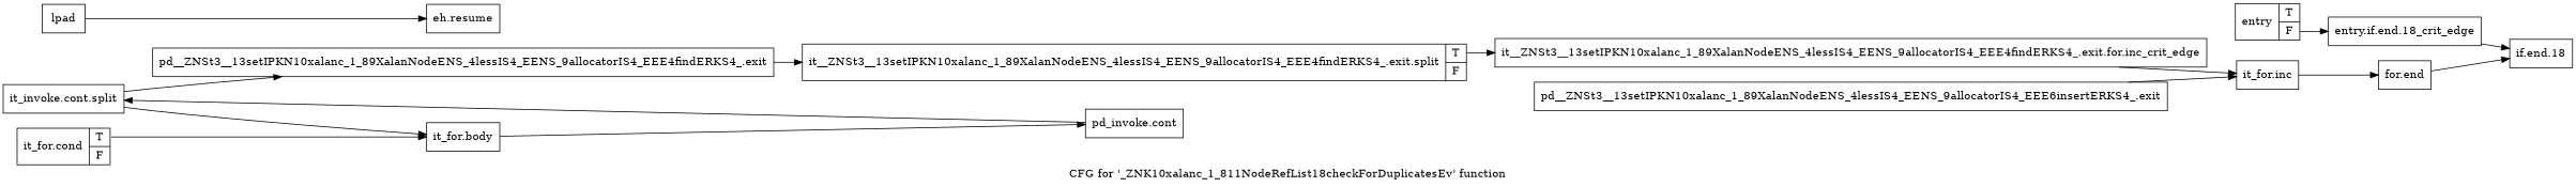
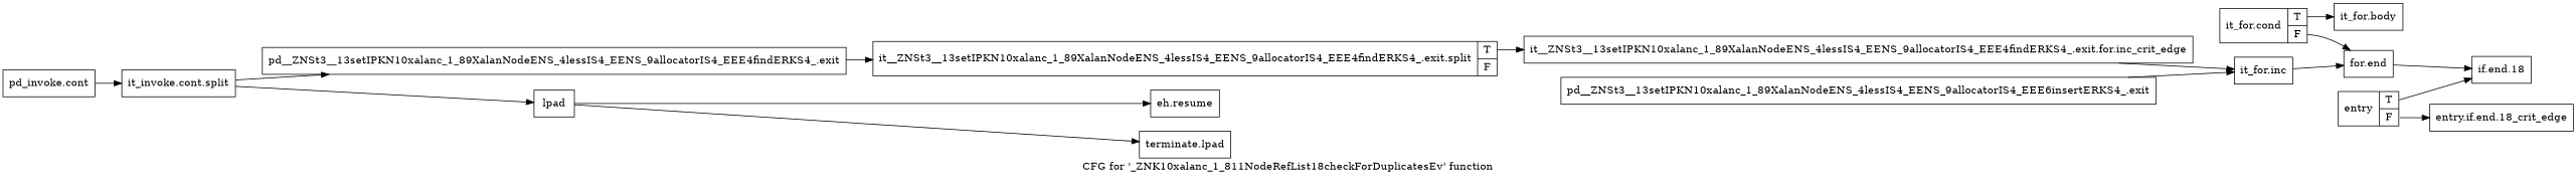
  digraph {
    label="CFG for '_ZNK10xalanc_1_811NodeRefList18checkForDuplicatesEv' function"
    rankdir=LR
    node [shape=record]
    n1 [label="{entry|{<s0>T|<s1>F}}"]
    n2 [label="{entry.if.end.18_crit_edge}"]
    n3 [label="{if.end.18}"]
    n4 [label="{it_for.cond|{<s0>T|<s1>F}}"]
    n5 [label="{it_for.body}"]
    n6 [label="{for.end}"]
    n7 [label="{pd_invoke.cont}"]
    n8 [label="{it_invoke.cont.split}"]
    n9 [label="{lpad}"]
    n10 [label="{eh.resume}"]
+   n11 [label="{terminate.lpad}"]
    n12 [label="{pd__ZNSt3__13setIPKN10xalanc_1_89XalanNodeENS_4lessIS4_EENS_9allocatorIS4_EEE4findERKS4_.exit}"]
    n13 [label="{it__ZNSt3__13setIPKN10xalanc_1_89XalanNodeENS_4lessIS4_EENS_9allocatorIS4_EEE4findERKS4_.exit.split|{<s0>T|<s1>F}}"]
    n14 [label="{it__ZNSt3__13setIPKN10xalanc_1_89XalanNodeENS_4lessIS4_EENS_9allocatorIS4_EEE4findERKS4_.exit.for.inc_crit_edge}"]
    n15 [label="{it_for.inc}"]
    n16 [label="{pd__ZNSt3__13setIPKN10xalanc_1_89XalanNodeENS_4lessIS4_EENS_9allocatorIS4_EEE6insertERKS4_.exit}"]
    n1 -> n2 [tailport=s1]
-   n2 -> n3
+   n1 -> n3
    n4 -> n5 [tailport=s0]
-   n5 -> n7
+   n4 -> n6 [tailport=s1]
    n6 -> n3
    n7 -> n8
-   n8 -> n5
+   n8 -> n9
    n8 -> n12
    n9 -> n10
+   n9 -> n11
    n12 -> n13
    n13 -> n14 [tailport=s0]
    n14 -> n15
    n15 -> n6
    n16 -> n15
  }
